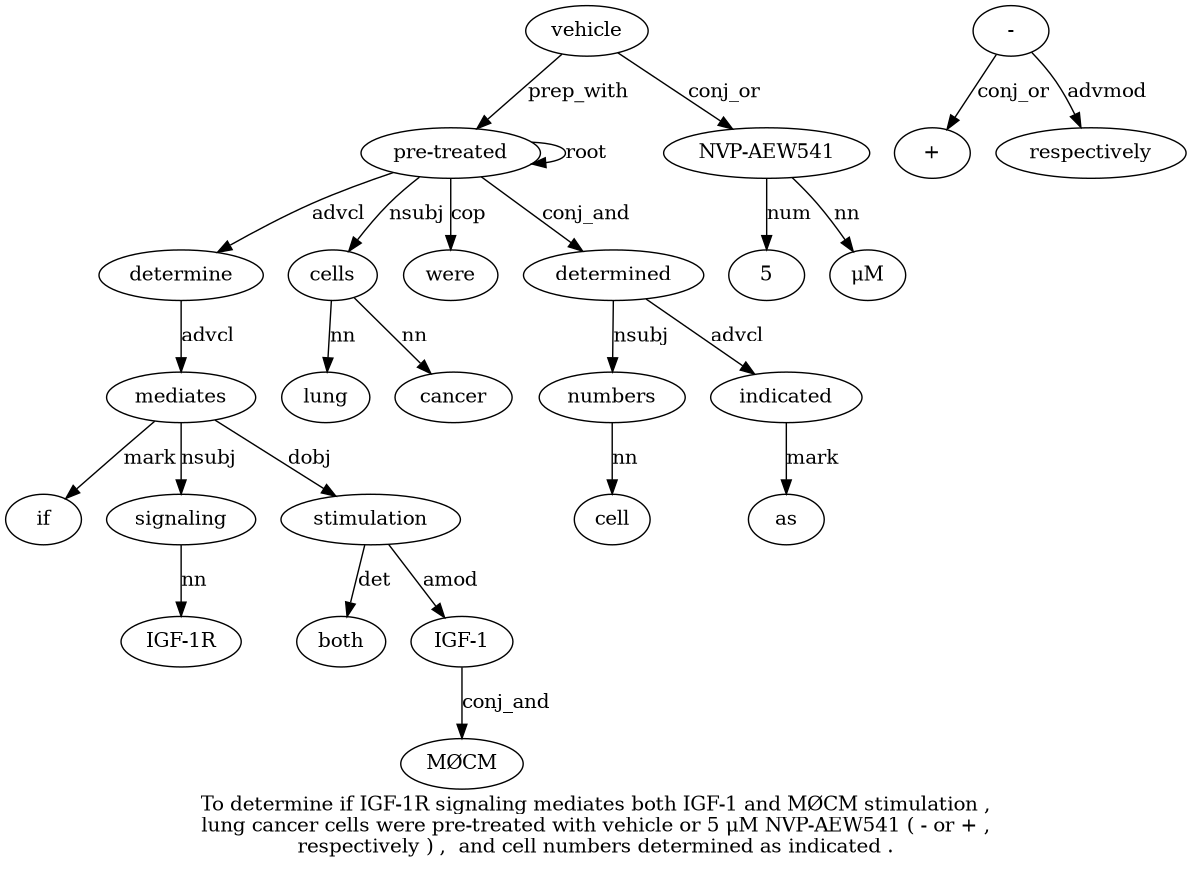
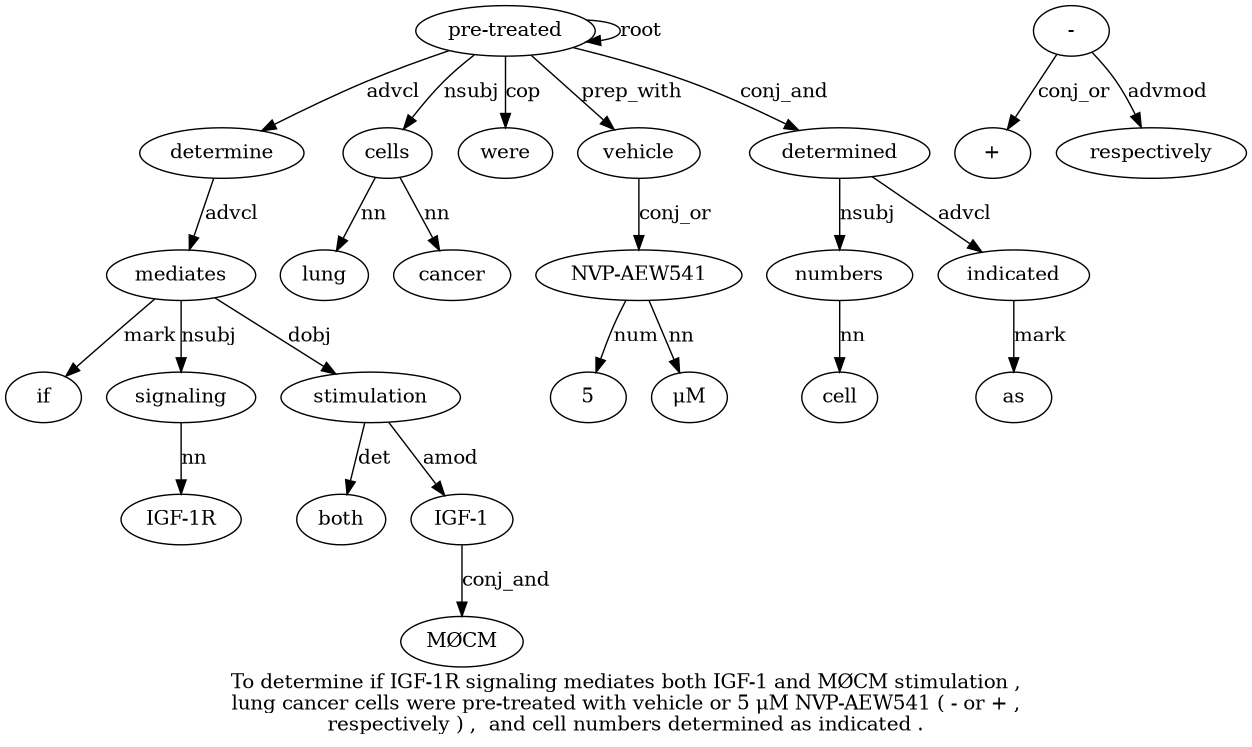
  digraph {
    fontname="DejaVu Serif"
    label="To determine if IGF-1R signaling mediates both IGF-1 and MØCM stimulation ,\nlung cancer cells were pre-treated with vehicle or 5 μM NVP-AEW541 ( - or + ,\nrespectively ) ,  and cell numbers determined as indicated ."
    node [fillcolor=white fontname="DejaVu Serif" style=filled]
    edge [fontname="DejaVu Serif"]
    n1 [label=determine]
    n2 [label=mediates]
    n3 [label=if]
    n4 [label=signaling]
    n5 [label=stimulation]
    n6 [label="pre-treated"]
    n7 [label=cells]
    n8 [label=were]
    n9 [label=vehicle]
    n10 [label=determined]
    n11 [label=lung]
    n12 [label=cancer]
    n13 [label="NVP-AEW541"]
    n14 [label=numbers]
    n15 [label=indicated]
    n16 [label="IGF-1R"]
    n17 [label=both]
    n18 [label="IGF-1"]
    n19 [label="MØCM"]
    n20 [label=5]
    n21 [label="μM"]
    n22 [label="-"]
    n23 [label="+"]
    n24 [label=respectively]
    n25 [label=cell]
    n26 [label=as]
    n1 -> n2 [label=advcl]
    n2 -> n3 [label=mark]
    n2 -> n4 [label=nsubj]
    n2 -> n5 [label=dobj]
    n4 -> n16 [label=nn]
    n5 -> n17 [label=det]
    n5 -> n18 [label=amod]
    n6 -> n1 [label=advcl]
    n6 -> n6 [label=root]
    n6 -> n7 [label=nsubj]
    n6 -> n8 [label=cop]
-   n9 -> n6 [label=prep_with]
+   n6 -> n9 [label=prep_with]
    n6 -> n10 [label=conj_and]
    n7 -> n11 [label=nn]
    n7 -> n12 [label=nn]
    n9 -> n13 [label=conj_or]
    n10 -> n14 [label=nsubj]
    n10 -> n15 [label=advcl]
    n13 -> n20 [label=num]
    n13 -> n21 [label=nn]
    n14 -> n25 [label=nn]
    n15 -> n26 [label=mark]
    n18 -> n19 [label=conj_and]
    n22 -> n23 [label=conj_or]
    n22 -> n24 [label=advmod]
  }
